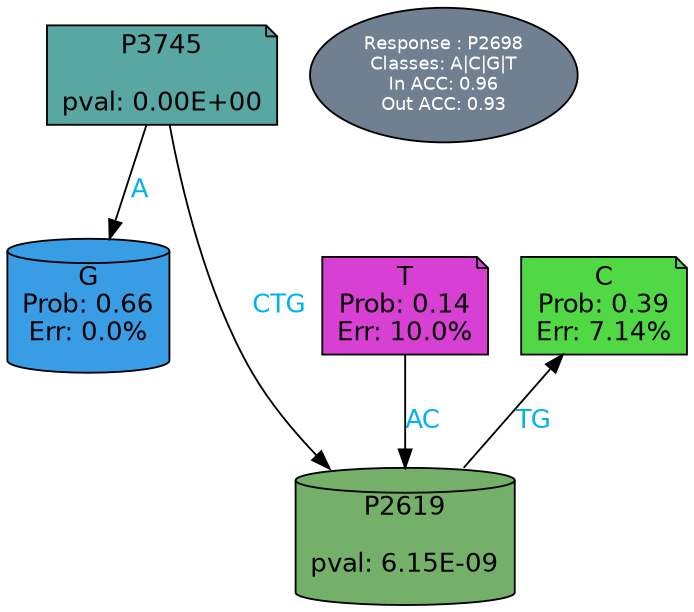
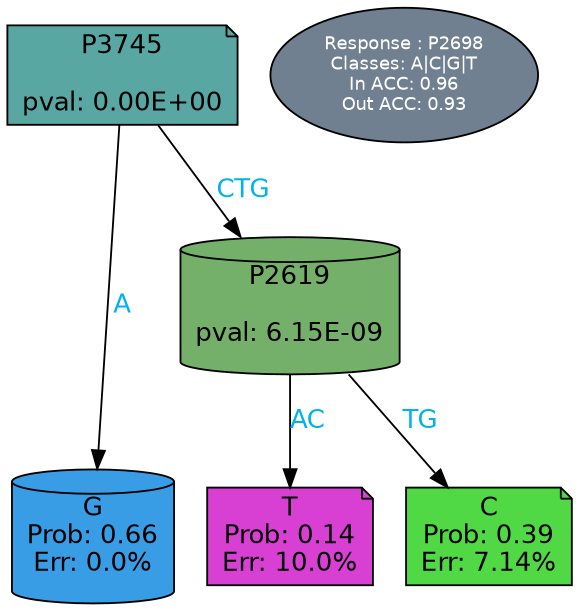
  digraph {
    fontname="DejaVu Sans"
    ranksep=equally
    splines=polylines
    node [color=black fontname="DejaVu Sans" shape=note style="filled, rounded"]
    edge [fontcolor=deepskyblue2 fontname="DejaVu Sans"]
    n1 [fillcolor="#399de5" label="G\nProb: 0.66\nErr: 0.0%" shape=cylinder]
    n2 [fillcolor="#d840d3" label="T\nProb: 0.14\nErr: 10.0%"]
    n3 [fillcolor="#51d845" label="C\nProb: 0.39\nErr: 7.14%"]
    n4 [align=left fillcolor=slategray fontcolor=white fontsize=10 label="Response : P2698\nClasses: A|C|G|T\nIn ACC: 0.96\nOut ACC: 0.93\n" shape=ellipse style=filled]
    n5 [fillcolor="#59a7a3" label="P3745\n\npval: 0.00E+00"]
    n6 [fillcolor="#74b06a" label="P2619\n\npval: 6.15E-09" shape=cylinder]
    subgraph sub_1 {
      rank=same
      n1
      n2
      n3
    }
    subgraph sub_2 {
      rank=same
      n4
      n5
    }
    n5 -> n1 [label=A]
    n5 -> n6 [label=CTG]
-   n2 -> n6 [label=AC]
+   n6 -> n2 [label=AC]
    n6 -> n3 [label=TG]
  }
